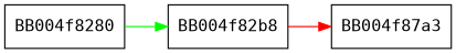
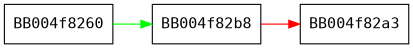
  digraph {
    fontname="DejaVu Sans Mono"
    rankdir=LR
    splines=ortho
    node [fontname="DejaVu Sans Mono" shape=box]
    edge [fontname="DejaVu Sans Mono"]
-   BB004f8260 [label=BB004f8280]
+   BB004f8260
    BB004f82b8
-   BB004f82a3 [label=BB004f87a3]
+   BB004f82a3
    BB004f8260 -> BB004f82b8 [color=green]
    BB004f82b8 -> BB004f82a3 [color=red]
  }
